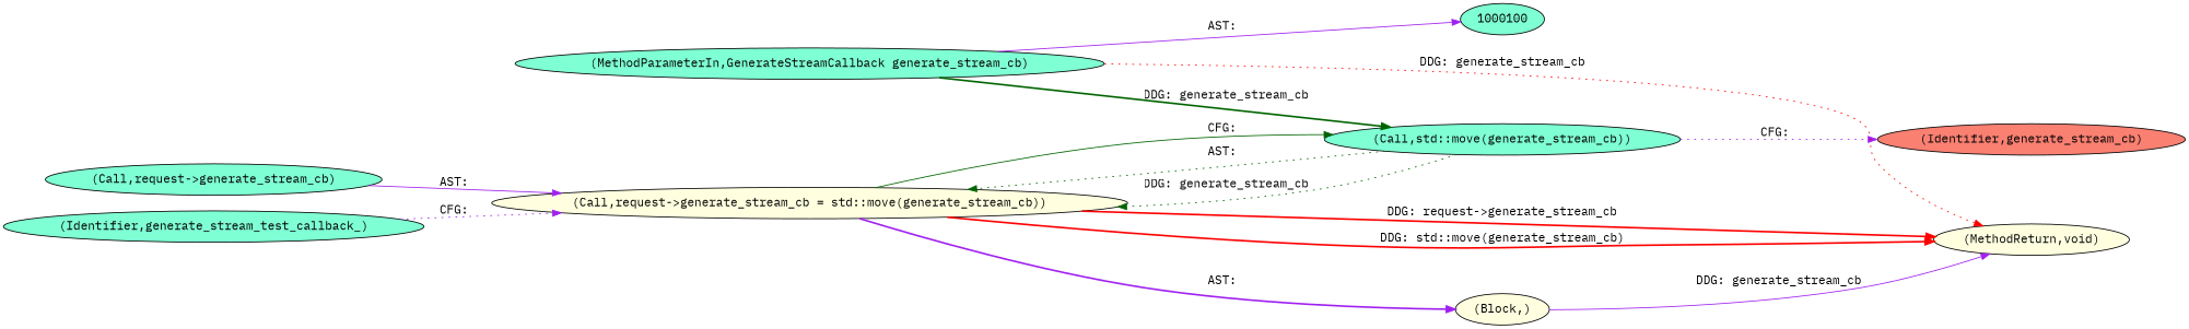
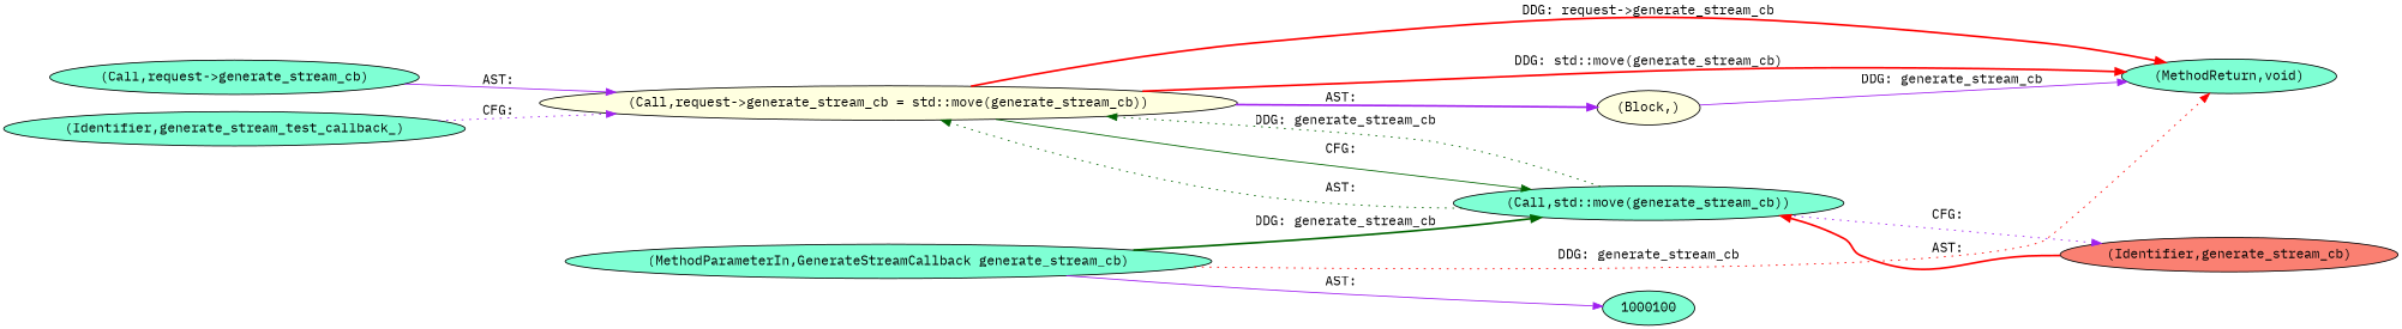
  digraph {
    fontname="IBM Plex Mono"
    rankdir=LR
    node [fillcolor=aquamarine fontname="IBM Plex Mono" style=filled]
    edge [color=purple fontname="IBM Plex Mono" style=bold]
    n1 [fillcolor=lightyellow label="(Call,request->generate_stream_cb = std::move(generate_stream_cb))"]
    n2 [label="(Call,std::move(generate_stream_cb))"]
    n3 [fillcolor=lightyellow label="(Block,)"]
-   n4 [fillcolor=lightyellow label="(MethodReturn,void)"]
+   n4 [label="(MethodReturn,void)"]
    n5 [fillcolor=salmon label="(Identifier,generate_stream_cb)"]
    n6 [label="(MethodParameterIn,GenerateStreamCallback generate_stream_cb)"]
    1000100
    n8 [label="(Call,request->generate_stream_cb)"]
    n9 [label="(Identifier,generate_stream_test_callback_)"]
    n1 -> n2 [color=darkgreen label="CFG: " style=solid]
    n1 -> n3 [label="AST: "]
    n1 -> n4 [color=red label="DDG: request->generate_stream_cb"]
    n1 -> n4 [color=red label="DDG: std::move(generate_stream_cb)"]
    n2 -> n1 [color=darkgreen label="AST: " style=dotted]
    n2 -> n1 [color=darkgreen label="DDG: generate_stream_cb" style=dotted]
    n2 -> n5 [label="CFG: " style=dotted]
    n3 -> n4 [label="DDG: generate_stream_cb" style=solid]
+   n5 -> n2 [color=red label="AST: "]
    n6 -> n2 [color=darkgreen label="DDG: generate_stream_cb"]
    n6 -> n4 [color=red label="DDG: generate_stream_cb" style=dotted]
    n6 -> 1000100 [label="AST: " style=solid]
    n8 -> n1 [label="AST: " style=solid]
    n9 -> n1 [label="CFG: " style=dotted]
  }
